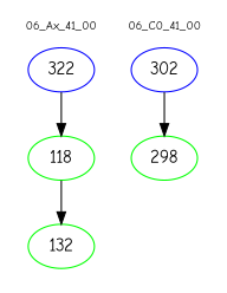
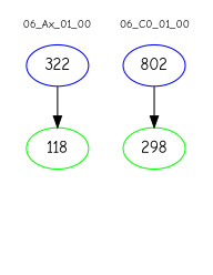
  digraph {
    fontname="Comic Neue"
    node [color=green fontname="Comic Neue"]
    edge [color=black fontname="Comic Neue"]
    n1 [color=blue label=322]
    n2 [label=118]
-   n3 [label=132]
-   n4 [color=blue label=302]
+   n4 [color=blue label=802]
    n5 [label=298]
    subgraph cluster_1 {
      color=white
      fontsize=10
-     label="06_Ax_41_00"
+     label="06_Ax_01_00"
      n1
      n2
-     n3
    }
    subgraph cluster_2 {
      color=white
      fontsize=10
-     label="06_C0_41_00"
+     label="06_C0_01_00"
      n4
      n5
    }
    n1 -> n2
-   n2 -> n3
    n4 -> n5
  }
